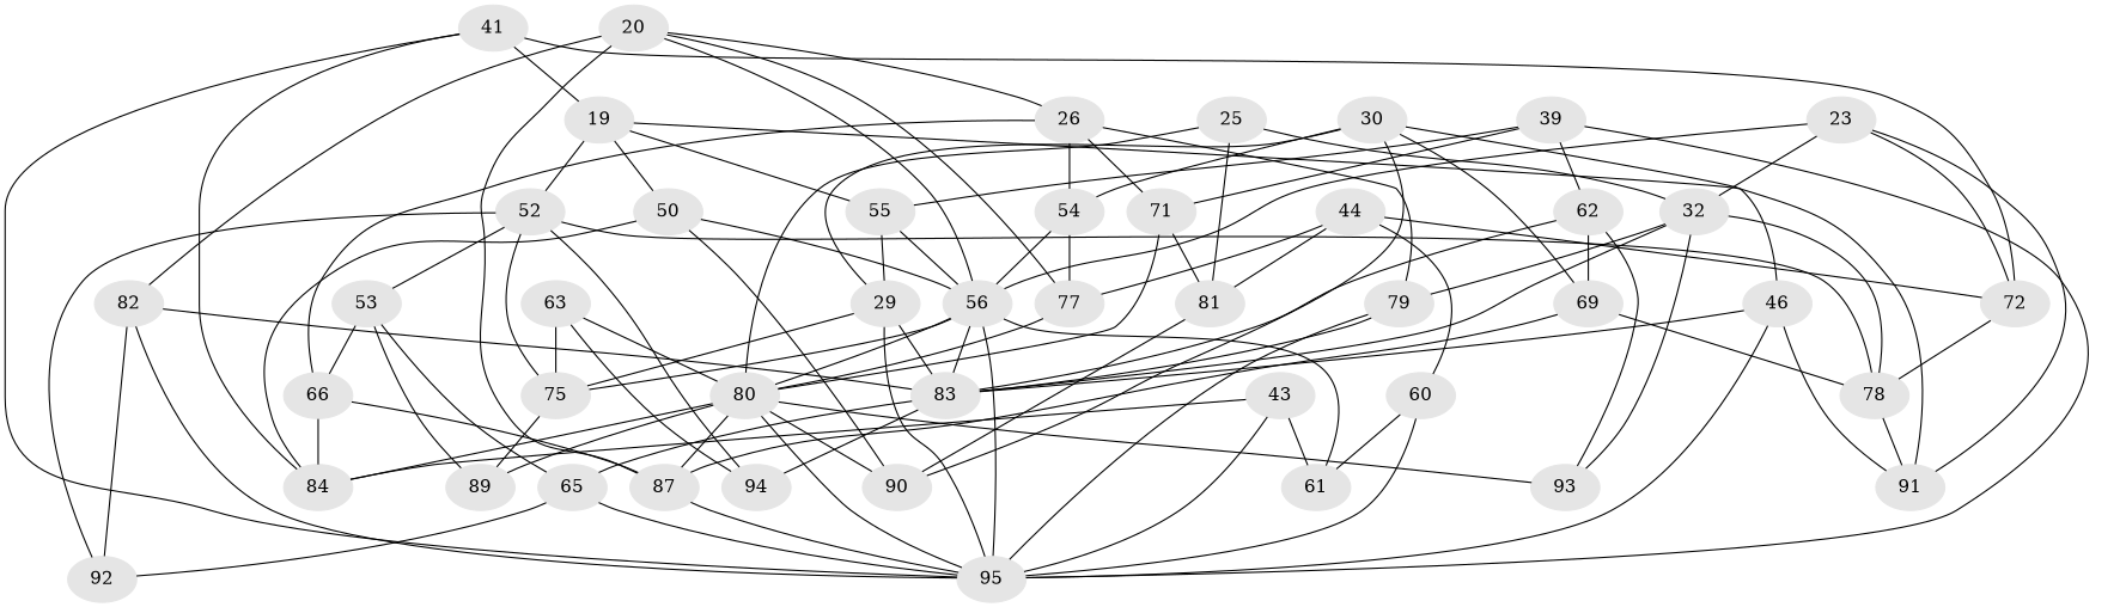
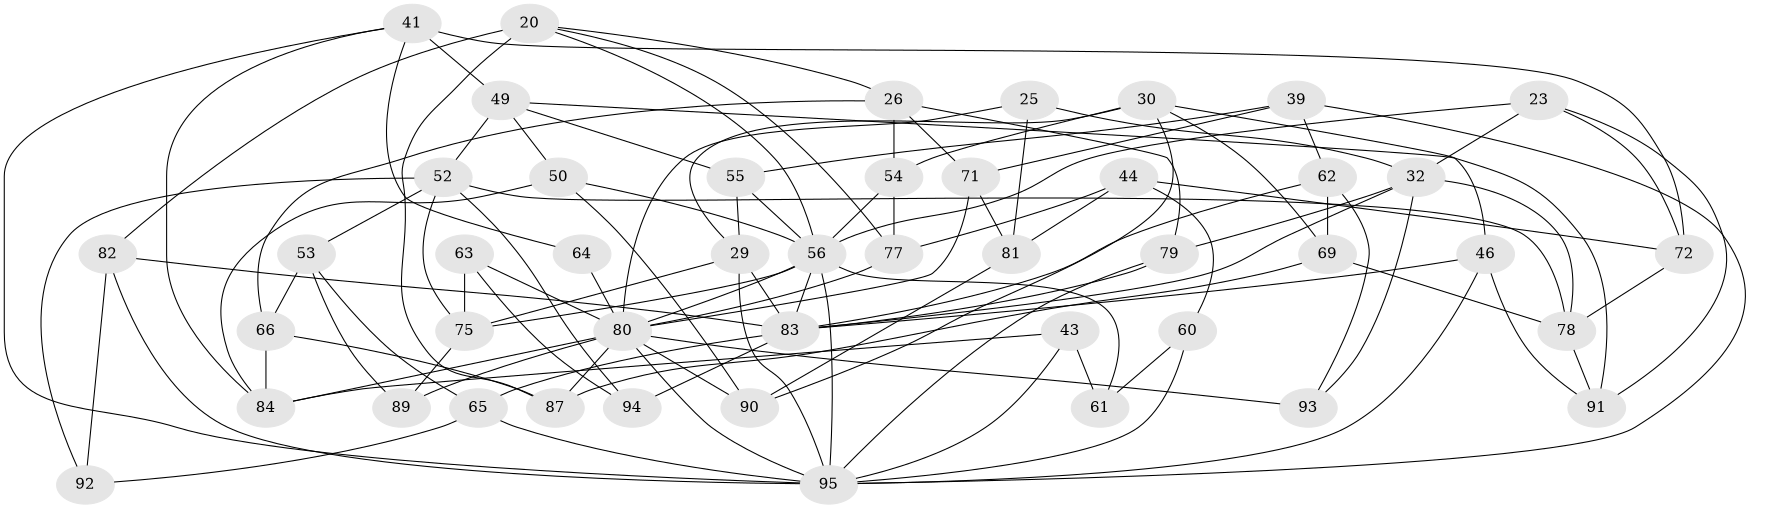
  graph {
    node [color=gray90 style=filled]
    20 [super="+11"]
    26 [super="+10"]
    56 [super="+2+16+35"]
    77
    82 [super="+45"]
    87 [super="+86"]
    54
    66 [super="+58"]
    71
    79
    80 [super="+27+47+68"]
    83 [super="+74+76"]
    95 [super="+44+33+88+57"]
    61
    75 [super="+37+67"]
    92
    32 [super="+22"]
    78 [super="+29"]
    93
    23
    72
    91
    25
    81
    90
    84 [super="+48"]
    89 [super="+70"]
    30 [super="+17"]
    46
    n30 [label=29 super="+13"]
    69
+   64 [super="+28"]
    94
    n34 [label=65]
    39
    55
    62
    41 [super="+1"]
-   49 [super="+6" label=19]
+   49 [super="+6"]
    50
    52 [super="+7+8"]
    60 [super="+21"]
    n43 [label=44]
    43 [super="+38"]
    53
    63
    20 -- 26
    20 -- 56
    20 -- 77
    20 -- 82
    20 -- 87 [weight=2]
    26 -- 54
    26 -- 66 [weight=2]
    26 -- 71
    26 -- 79
    56 -- 80 [weight=3]
    56 -- 83
    56 -- 95
    56 -- 61
    56 -- 75 [weight=3]
    77 -- 80
    82 -- 83 [weight=2]
    82 -- 95
    82 -- 92 [weight=2]
-   87 -- 95 [weight=3]
    54 -- 56
    54 -- 77
    66 -- 87
    66 -- 84 [weight=2]
    71 -- 80
    71 -- 81
    79 -- 83
    79 -- 95
    80 -- 87
    80 -- 95 [weight=4]
    80 -- 93 [weight=2]
    80 -- 90
    80 -- 84
    80 -- 89 [weight=4]
    83 -- 94
    83 -- n34
    75 -- 89
    32 -- 79
    32 -- 83
    32 -- 78
    32 -- 93
    78 -- 91
    23 -- 56
    23 -- 32
    23 -- 72
    23 -- 91
    72 -- 78
    25 -- 80
    25 -- 32
    25 -- 81
    81 -- 90
    30 -- 54
    30 -- 90
    30 -- 46
    30 -- n30 [weight=2]
    30 -- 69
    46 -- 83
    46 -- 95
    46 -- 91
    n30 -- 83
    n30 -- 95
    n30 -- 75
    69 -- 87
    69 -- 78
+   64 -- 80 [weight=3]
    n34 -- 95
    n34 -- 92
    39 -- 71
    39 -- 95
    39 -- 55
    39 -- 62
    55 -- 56
    55 -- n30
    62 -- 83
    62 -- 93
    62 -- 69
    41 -- 95
    41 -- 72
    41 -- 84
+   41 -- 64
    41 -- 49 [weight=2]
    49 -- 91
    49 -- 55
    49 -- 50
    49 -- 52
    50 -- 56
    50 -- 90
    50 -- 84
    52 -- 75 [weight=2]
    52 -- 92
    52 -- 78 [weight=2]
    52 -- 94
    52 -- 53
    60 -- 95 [weight=4]
    60 -- 61
    n43 -- 77
    n43 -- 72
    n43 -- 81
    n43 -- 60
    43 -- 95 [weight=3]
    43 -- 61 [weight=2]
    43 -- 84
    53 -- 66
    53 -- 89
    53 -- n34
    63 -- 80 [weight=2]
    63 -- 75
    63 -- 94
  }
